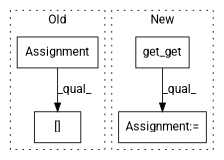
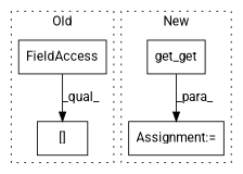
  digraph {
    fontname=Roboto
    node [fontname=Roboto l="9,1" shape=box]
    edge [fontname=Roboto]
    n1 [a=2 label="[]" s="1736,1746"]
-   n2 [a=22 l=8 label=Assignment s=1736]
+   n2 [a=22 l=8 label=FieldAccess s=1736]
    n3 [a=32 label=get_get s="1742,1763"]
    n4 [a=7 l=1 label="Assignment:=" s=1741]
    subgraph cluster_1 {
      label=Old
      style=dotted
      n1
      n2
    }
    subgraph cluster_2 {
      label=New
      style=dotted
      n3
      n4
    }
    n2 -> n1 [label=_qual_]
-   n3 -> n4 [label=_qual_]
+   n3 -> n4 [label=_para_]
  }
